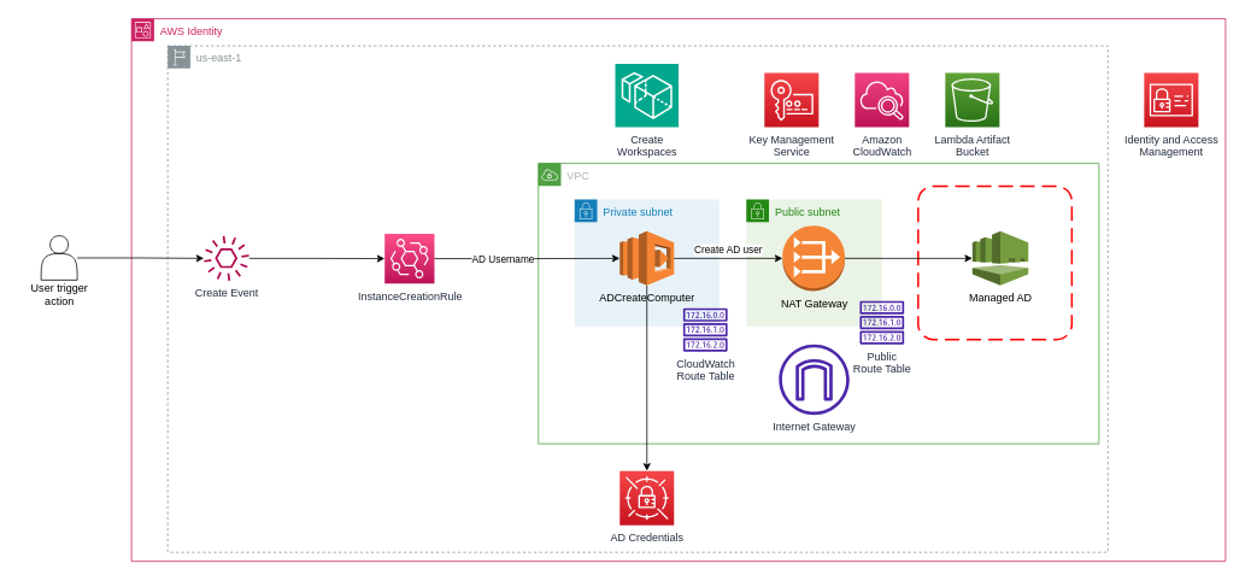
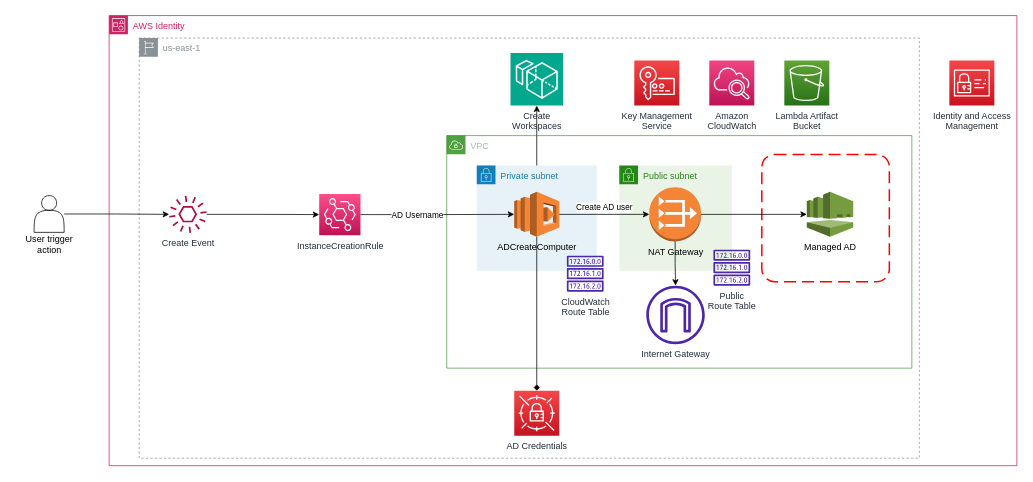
  <mxCell id="0" />
  <mxCell id="1" parent="0" />
+ <mxCell id="2" style="edgeStyle=orthogonalEdgeStyle;rounded=0;orthogonalLoop=1;jettySize=auto;html=1;entryX=0.5;entryY=1;entryDx=0;entryDy=0;entryPerimeter=0;" parent="1" source="25" edge="1" target="20"><mxGeometry relative="1" as="geometry"><mxPoint x="715.059" y="158.771" as="targetPoint" /></mxGeometry></mxCell>
  <mxCell id="3" value="AWS Identity" style="points=[[0,0],[0.25,0],[0.5,0],[0.75,0],[1,0],[1,0.25],[1,0.5],[1,0.75],[1,1],[0.75,1],[0.5,1],[0.25,1],[0,1],[0,0.75],[0,0.5],[0,0.25]];outlineConnect=0;gradientColor=none;html=1;whiteSpace=wrap;fontSize=12;fontStyle=0;container=1;pointerEvents=0;collapsible=0;recursiveResize=0;shape=mxgraph.aws4.group;grIcon=mxgraph.aws4.group_account;strokeColor=#CD2264;fillColor=none;verticalAlign=top;align=left;spacingLeft=30;fontColor=#CD2264;dashed=0;" parent="1" vertex="1"><mxGeometry x="145" y="20" width="1210" height="600" as="geometry" /></mxCell>
  <mxCell id="4" value="us-east-1" style="sketch=0;outlineConnect=0;gradientColor=none;html=1;whiteSpace=wrap;fontSize=12;fontStyle=0;shape=mxgraph.aws4.group;grIcon=mxgraph.aws4.group_region;strokeColor=#879196;fillColor=none;verticalAlign=top;align=left;spacingLeft=30;fontColor=#879196;dashed=1;" parent="3" vertex="1"><mxGeometry x="40" y="30" width="1040" height="560" as="geometry" /></mxCell>
  <mxCell id="5" value="Private subnet" style="points=[[0,0],[0.25,0],[0.5,0],[0.75,0],[1,0],[1,0.25],[1,0.5],[1,0.75],[1,1],[0.75,1],[0.5,1],[0.25,1],[0,1],[0,0.75],[0,0.5],[0,0.25]];outlineConnect=0;gradientColor=none;html=1;whiteSpace=wrap;fontSize=12;fontStyle=0;container=1;pointerEvents=0;collapsible=0;recursiveResize=0;shape=mxgraph.aws4.group;grIcon=mxgraph.aws4.group_security_group;grStroke=0;strokeColor=#147EBA;fillColor=#E6F2F8;verticalAlign=top;align=left;spacingLeft=30;fontColor=#147EBA;dashed=0;" parent="3" vertex="1"><mxGeometry x="490" y="200" width="160" height="140" as="geometry" /></mxCell>
  <mxCell id="6" value="Lambda Artifact &lt;br&gt;Bucket" style="sketch=0;points=[[0,0,0],[0.25,0,0],[0.5,0,0],[0.75,0,0],[1,0,0],[0,1,0],[0.25,1,0],[0.5,1,0],[0.75,1,0],[1,1,0],[0,0.25,0],[0,0.5,0],[0,0.75,0],[1,0.25,0],[1,0.5,0],[1,0.75,0]];outlineConnect=0;fontColor=#232F3E;gradientColor=#60A337;gradientDirection=north;fillColor=#277116;strokeColor=#ffffff;dashed=0;verticalLabelPosition=bottom;verticalAlign=top;align=center;html=1;fontSize=12;fontStyle=0;aspect=fixed;shape=mxgraph.aws4.resourceIcon;resIcon=mxgraph.aws4.s3;" parent="3" vertex="1"><mxGeometry x="900" y="60" width="60" height="60" as="geometry" /></mxCell>
  <mxCell id="7" value="Amazon &lt;br&gt;CloudWatch" style="sketch=0;points=[[0,0,0],[0.25,0,0],[0.5,0,0],[0.75,0,0],[1,0,0],[0,1,0],[0.25,1,0],[0.5,1,0],[0.75,1,0],[1,1,0],[0,0.25,0],[0,0.5,0],[0,0.75,0],[1,0.25,0],[1,0.5,0],[1,0.75,0]];points=[[0,0,0],[0.25,0,0],[0.5,0,0],[0.75,0,0],[1,0,0],[0,1,0],[0.25,1,0],[0.5,1,0],[0.75,1,0],[1,1,0],[0,0.25,0],[0,0.5,0],[0,0.75,0],[1,0.25,0],[1,0.5,0],[1,0.75,0]];outlineConnect=0;fontColor=#232F3E;gradientColor=#F34482;gradientDirection=north;fillColor=#BC1356;strokeColor=#ffffff;dashed=0;verticalLabelPosition=bottom;verticalAlign=top;align=center;html=1;fontSize=12;fontStyle=0;aspect=fixed;shape=mxgraph.aws4.resourceIcon;resIcon=mxgraph.aws4.cloudwatch_2;" parent="3" vertex="1"><mxGeometry x="800" y="60" width="60" height="60" as="geometry" /></mxCell>
  <mxCell id="8" value="Identity and Access&lt;br&gt;Management" style="sketch=0;points=[[0,0,0],[0.25,0,0],[0.5,0,0],[0.75,0,0],[1,0,0],[0,1,0],[0.25,1,0],[0.5,1,0],[0.75,1,0],[1,1,0],[0,0.25,0],[0,0.5,0],[0,0.75,0],[1,0.25,0],[1,0.5,0],[1,0.75,0]];outlineConnect=0;fontColor=#232F3E;gradientColor=#F54749;gradientDirection=north;fillColor=#C7131F;strokeColor=#ffffff;dashed=0;verticalLabelPosition=bottom;verticalAlign=top;align=center;html=1;fontSize=12;fontStyle=0;aspect=fixed;shape=mxgraph.aws4.resourceIcon;resIcon=mxgraph.aws4.identity_and_access_management;" parent="3" vertex="1"><mxGeometry x="1120" y="60" width="60" height="60" as="geometry" /></mxCell>
  <mxCell id="9" value="Key Management&lt;br&gt;Service" style="sketch=0;points=[[0,0,0],[0.25,0,0],[0.5,0,0],[0.75,0,0],[1,0,0],[0,1,0],[0.25,1,0],[0.5,1,0],[0.75,1,0],[1,1,0],[0,0.25,0],[0,0.5,0],[0,0.75,0],[1,0.25,0],[1,0.5,0],[1,0.75,0]];outlineConnect=0;fontColor=#232F3E;gradientColor=#F54749;gradientDirection=north;fillColor=#C7131F;strokeColor=#ffffff;dashed=0;verticalLabelPosition=bottom;verticalAlign=top;align=center;html=1;fontSize=12;fontStyle=0;aspect=fixed;shape=mxgraph.aws4.resourceIcon;resIcon=mxgraph.aws4.key_management_service;" parent="3" vertex="1"><mxGeometry x="700" y="60" width="60" height="60" as="geometry" /></mxCell>
  <mxCell id="10" value="" style="rounded=1;arcSize=10;dashed=1;strokeColor=#ff0000;fillColor=none;gradientColor=none;dashPattern=8 4;strokeWidth=2;" parent="3" vertex="1"><mxGeometry x="870" y="185.25" width="170" height="169.5" as="geometry" /></mxCell>
  <mxCell id="11" value="Managed AD" style="outlineConnect=0;dashed=0;verticalLabelPosition=bottom;verticalAlign=top;align=center;html=1;shape=mxgraph.aws3.directory_service;fillColor=#759C3E;gradientColor=none;fontSize=12;" parent="3" vertex="1"><mxGeometry x="930" y="235" width="61.87" height="60" as="geometry" /></mxCell>
  <mxCell id="12" value="Public subnet" style="points=[[0,0],[0.25,0],[0.5,0],[0.75,0],[1,0],[1,0.25],[1,0.5],[1,0.75],[1,1],[0.75,1],[0.5,1],[0.25,1],[0,1],[0,0.75],[0,0.5],[0,0.25]];outlineConnect=0;gradientColor=none;html=1;whiteSpace=wrap;fontSize=12;fontStyle=0;container=1;pointerEvents=0;collapsible=0;recursiveResize=0;shape=mxgraph.aws4.group;grIcon=mxgraph.aws4.group_security_group;grStroke=0;strokeColor=#248814;fillColor=#E9F3E6;verticalAlign=top;align=left;spacingLeft=30;fontColor=#248814;dashed=0;" parent="3" vertex="1"><mxGeometry x="680" y="200" width="150" height="140" as="geometry" /></mxCell>
  <mxCell id="13" value="NAT Gateway" style="outlineConnect=0;dashed=0;verticalLabelPosition=bottom;verticalAlign=top;align=center;html=1;shape=mxgraph.aws3.vpc_nat_gateway;fillColor=#F58536;gradientColor=none;" parent="12" vertex="1"><mxGeometry x="40" y="29" width="69" height="72" as="geometry" /></mxCell>
  <mxCell id="14" style="edgeStyle=orthogonalEdgeStyle;rounded=0;orthogonalLoop=1;jettySize=auto;html=1;entryX=0;entryY=0.5;entryDx=0;entryDy=0;entryPerimeter=0;" parent="3" source="13" target="11" edge="1"><mxGeometry relative="1" as="geometry" /></mxCell>
  <mxCell id="15" value="AD Credentials" style="sketch=0;points=[[0,0,0],[0.25,0,0],[0.5,0,0],[0.75,0,0],[1,0,0],[0,1,0],[0.25,1,0],[0.5,1,0],[0.75,1,0],[1,1,0],[0,0.25,0],[0,0.5,0],[0,0.75,0],[1,0.25,0],[1,0.5,0],[1,0.75,0]];outlineConnect=0;fontColor=#232F3E;gradientColor=#F54749;gradientDirection=north;fillColor=#C7131F;strokeColor=#ffffff;dashed=0;verticalLabelPosition=bottom;verticalAlign=top;align=center;html=1;fontSize=12;fontStyle=0;aspect=fixed;shape=mxgraph.aws4.resourceIcon;resIcon=mxgraph.aws4.secrets_manager;" parent="3" vertex="1"><mxGeometry x="540" y="500" width="60" height="60" as="geometry" /></mxCell>
  <mxCell id="16" value="Internet Gateway" style="sketch=0;outlineConnect=0;fontColor=#232F3E;gradientColor=none;fillColor=#4D27AA;strokeColor=none;dashed=0;verticalLabelPosition=bottom;verticalAlign=top;align=center;html=1;fontSize=12;fontStyle=0;aspect=fixed;pointerEvents=1;shape=mxgraph.aws4.internet_gateway;" parent="3" vertex="1"><mxGeometry x="716" y="360" width="78" height="78" as="geometry" /></mxCell>
+ <mxCell id="17" style="edgeStyle=orthogonalEdgeStyle;rounded=0;orthogonalLoop=1;jettySize=auto;html=1;" parent="3" source="13" target="16" edge="1"><mxGeometry relative="1" as="geometry" /></mxCell>
  <mxCell id="18" value="&lt;div&gt;CloudWatch&lt;/div&gt;&lt;div&gt;Route Table&lt;br&gt;&lt;/div&gt;" style="sketch=0;outlineConnect=0;fontColor=#232F3E;gradientColor=none;fillColor=#4D27AA;strokeColor=none;dashed=0;verticalLabelPosition=bottom;verticalAlign=top;align=center;html=1;fontSize=12;fontStyle=0;aspect=fixed;pointerEvents=1;shape=mxgraph.aws4.route_table;" parent="3" vertex="1"><mxGeometry x="610" y="320" width="49.26" height="48" as="geometry" /></mxCell>
  <mxCell id="19" value="&lt;div&gt;Public&lt;/div&gt;&lt;div&gt;Route Table&lt;br&gt;&lt;/div&gt;" style="sketch=0;outlineConnect=0;fontColor=#232F3E;gradientColor=none;fillColor=#4D27AA;strokeColor=none;dashed=0;verticalLabelPosition=bottom;verticalAlign=top;align=center;html=1;fontSize=12;fontStyle=0;aspect=fixed;pointerEvents=1;shape=mxgraph.aws4.route_table;" parent="3" vertex="1"><mxGeometry x="805.37" y="312" width="49.26" height="48" as="geometry" /></mxCell>
  <mxCell id="20" value="Create&lt;br&gt;Workspaces" style="sketch=0;points=[[0,0,0],[0.25,0,0],[0.5,0,0],[0.75,0,0],[1,0,0],[0,1,0],[0.25,1,0],[0.5,1,0],[0.75,1,0],[1,1,0],[0,0.25,0],[0,0.5,0],[0,0.75,0],[1,0.25,0],[1,0.5,0],[1,0.75,0]];outlineConnect=0;fontColor=#232F3E;fillColor=#01A88D;strokeColor=#ffffff;dashed=0;verticalLabelPosition=bottom;verticalAlign=top;align=center;html=1;fontSize=12;fontStyle=0;aspect=fixed;shape=mxgraph.aws4.resourceIcon;resIcon=mxgraph.aws4.workspaces;" vertex="1" parent="3"><mxGeometry x="535" y="50" width="70" height="70" as="geometry" /></mxCell>
  <mxCell id="21" value="VPC" style="points=[[0,0],[0.25,0],[0.5,0],[0.75,0],[1,0],[1,0.25],[1,0.5],[1,0.75],[1,1],[0.75,1],[0.5,1],[0.25,1],[0,1],[0,0.75],[0,0.5],[0,0.25]];outlineConnect=0;gradientColor=none;html=1;whiteSpace=wrap;fontSize=12;fontStyle=0;container=1;pointerEvents=0;collapsible=0;recursiveResize=0;shape=mxgraph.aws4.group;grIcon=mxgraph.aws4.group_vpc;strokeColor=#248814;fillColor=none;verticalAlign=top;align=left;spacingLeft=30;fontColor=#AAB7B8;dashed=0;opacity=80;" parent="1" vertex="1"><mxGeometry x="595" y="180" width="620" height="310" as="geometry" /></mxCell>
  <mxCell id="22" value="InstanceCreationRule" style="sketch=0;points=[[0,0,0],[0.25,0,0],[0.5,0,0],[0.75,0,0],[1,0,0],[0,1,0],[0.25,1,0],[0.5,1,0],[0.75,1,0],[1,1,0],[0,0.25,0],[0,0.5,0],[0,0.75,0],[1,0.25,0],[1,0.5,0],[1,0.75,0]];outlineConnect=0;fontColor=#232F3E;gradientColor=#FF4F8B;gradientDirection=north;fillColor=#BC1356;strokeColor=#ffffff;dashed=0;verticalLabelPosition=bottom;verticalAlign=top;align=center;html=1;fontSize=12;fontStyle=0;aspect=fixed;shape=mxgraph.aws4.resourceIcon;resIcon=mxgraph.aws4.eventbridge;" parent="1" vertex="1"><mxGeometry x="425" y="257.75" width="55" height="55" as="geometry" /></mxCell>
  <mxCell id="23" style="edgeStyle=orthogonalEdgeStyle;rounded=0;orthogonalLoop=1;jettySize=auto;html=1;fontSize=12;" parent="1" source="24" target="22" edge="1"><mxGeometry relative="1" as="geometry" /></mxCell>
  <mxCell id="24" value="Create Event" style="sketch=0;outlineConnect=0;fontColor=#232F3E;gradientColor=none;fillColor=#B0084D;strokeColor=none;dashed=0;verticalLabelPosition=bottom;verticalAlign=top;align=center;html=1;fontSize=12;fontStyle=0;aspect=fixed;pointerEvents=1;shape=mxgraph.aws4.event;" parent="1" vertex="1"><mxGeometry x="225" y="260" width="50" height="50" as="geometry" /></mxCell>
  <mxCell id="25" value="ADCreateComputer" style="outlineConnect=0;dashed=0;verticalLabelPosition=bottom;verticalAlign=top;align=center;html=1;shape=mxgraph.aws3.lambda;fillColor=#F58534;gradientColor=none;fontSize=12;" parent="1" vertex="1"><mxGeometry x="685" y="255" width="60" height="60" as="geometry" /></mxCell>
  <mxCell id="26" style="edgeStyle=orthogonalEdgeStyle;rounded=0;orthogonalLoop=1;jettySize=auto;html=1;entryX=0;entryY=0.5;entryDx=0;entryDy=0;entryPerimeter=0;" parent="1" source="22" target="25" edge="1"><mxGeometry relative="1" as="geometry" /></mxCell>
  <mxCell id="27" value="AD Username" style="edgeLabel;html=1;align=center;verticalAlign=middle;resizable=0;points=[];" parent="26" vertex="1" connectable="0"><mxGeometry x="-0.269" relative="1" as="geometry"><mxPoint as="offset" /></mxGeometry></mxCell>
- <mxCell id="28" style="edgeStyle=orthogonalEdgeStyle;rounded=0;orthogonalLoop=1;jettySize=auto;html=1;" parent="1" source="25" target="15" edge="1"><mxGeometry relative="1" as="geometry" /></mxCell>
+ <mxCell id="28" style="edgeStyle=orthogonalEdgeStyle;rounded=0;orthogonalLoop=1;jettySize=auto;html=1;endArrow=diamond;" parent="1" source="25" target="15" edge="1"><mxGeometry relative="1" as="geometry" /></mxCell>
  <mxCell id="29" value="" style="edgeStyle=orthogonalEdgeStyle;rounded=0;orthogonalLoop=1;jettySize=auto;html=1;entryX=0;entryY=0.5;entryDx=0;entryDy=0;entryPerimeter=0;" parent="1" source="25" target="13" edge="1"><mxGeometry relative="1" as="geometry"><mxPoint x="745" y="285" as="sourcePoint" /><mxPoint x="1075" y="285" as="targetPoint" /></mxGeometry></mxCell>
  <mxCell id="30" value="Create AD user" style="edgeLabel;html=1;align=center;verticalAlign=middle;resizable=0;points=[];" vertex="1" connectable="0" parent="29"><mxGeometry x="0.177" y="1" relative="1" as="geometry"><mxPoint x="-12" y="-9" as="offset" /></mxGeometry></mxCell>
  <mxCell id="31" style="edgeStyle=orthogonalEdgeStyle;rounded=0;orthogonalLoop=1;jettySize=auto;html=1;" edge="1" parent="1" source="32" target="24"><mxGeometry relative="1" as="geometry" /></mxCell>
  <mxCell id="32" value="" style="shape=actor;whiteSpace=wrap;html=1;" vertex="1" parent="1"><mxGeometry x="45" y="260" width="40" height="49" as="geometry" /></mxCell>
  <mxCell id="33" value="User trigger&lt;br&gt;action" style="text;html=1;align=center;verticalAlign=middle;resizable=0;points=[];autosize=1;strokeColor=none;fillColor=none;" vertex="1" parent="1"><mxGeometry x="20" y="305" width="90" height="40" as="geometry" /></mxCell>
